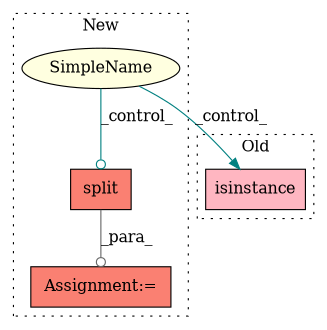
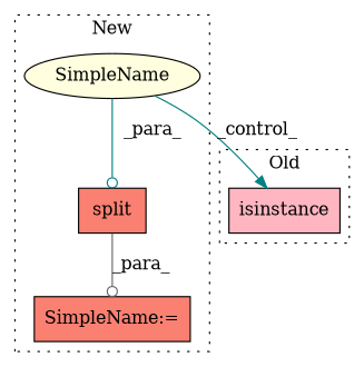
  digraph {
    node [a=32 fillcolor=salmon shape=box style=filled]
    edge [arrowhead=odot color=teal]
    n1 [l="6,1" label=split s="1779,1790"]
-   n2 [a=7 l=1 label="Assignment:=" s=1766]
+   n2 [a=7 l=1 label="SimpleName:=" s=1766]
    n3 [a=42 fillcolor=lightyellow label=SimpleName shape=ellipse]
    n4 [fillcolor=lightpink l="11,2" label=isinstance s="1105,1156"]
    subgraph cluster_1 {
      label=New
      style=dotted
      n1
      n2
      n3
    }
    subgraph cluster_2 {
      label=Old
      style=dotted
      n4
    }
    n1 -> n2 [color=gray40 label=_para_]
-   n3 -> n1 [label=_control_]
+   n3 -> n1 [label=_para_]
    n3 -> n4 [arrowhead=normal label=_control_]
  }
